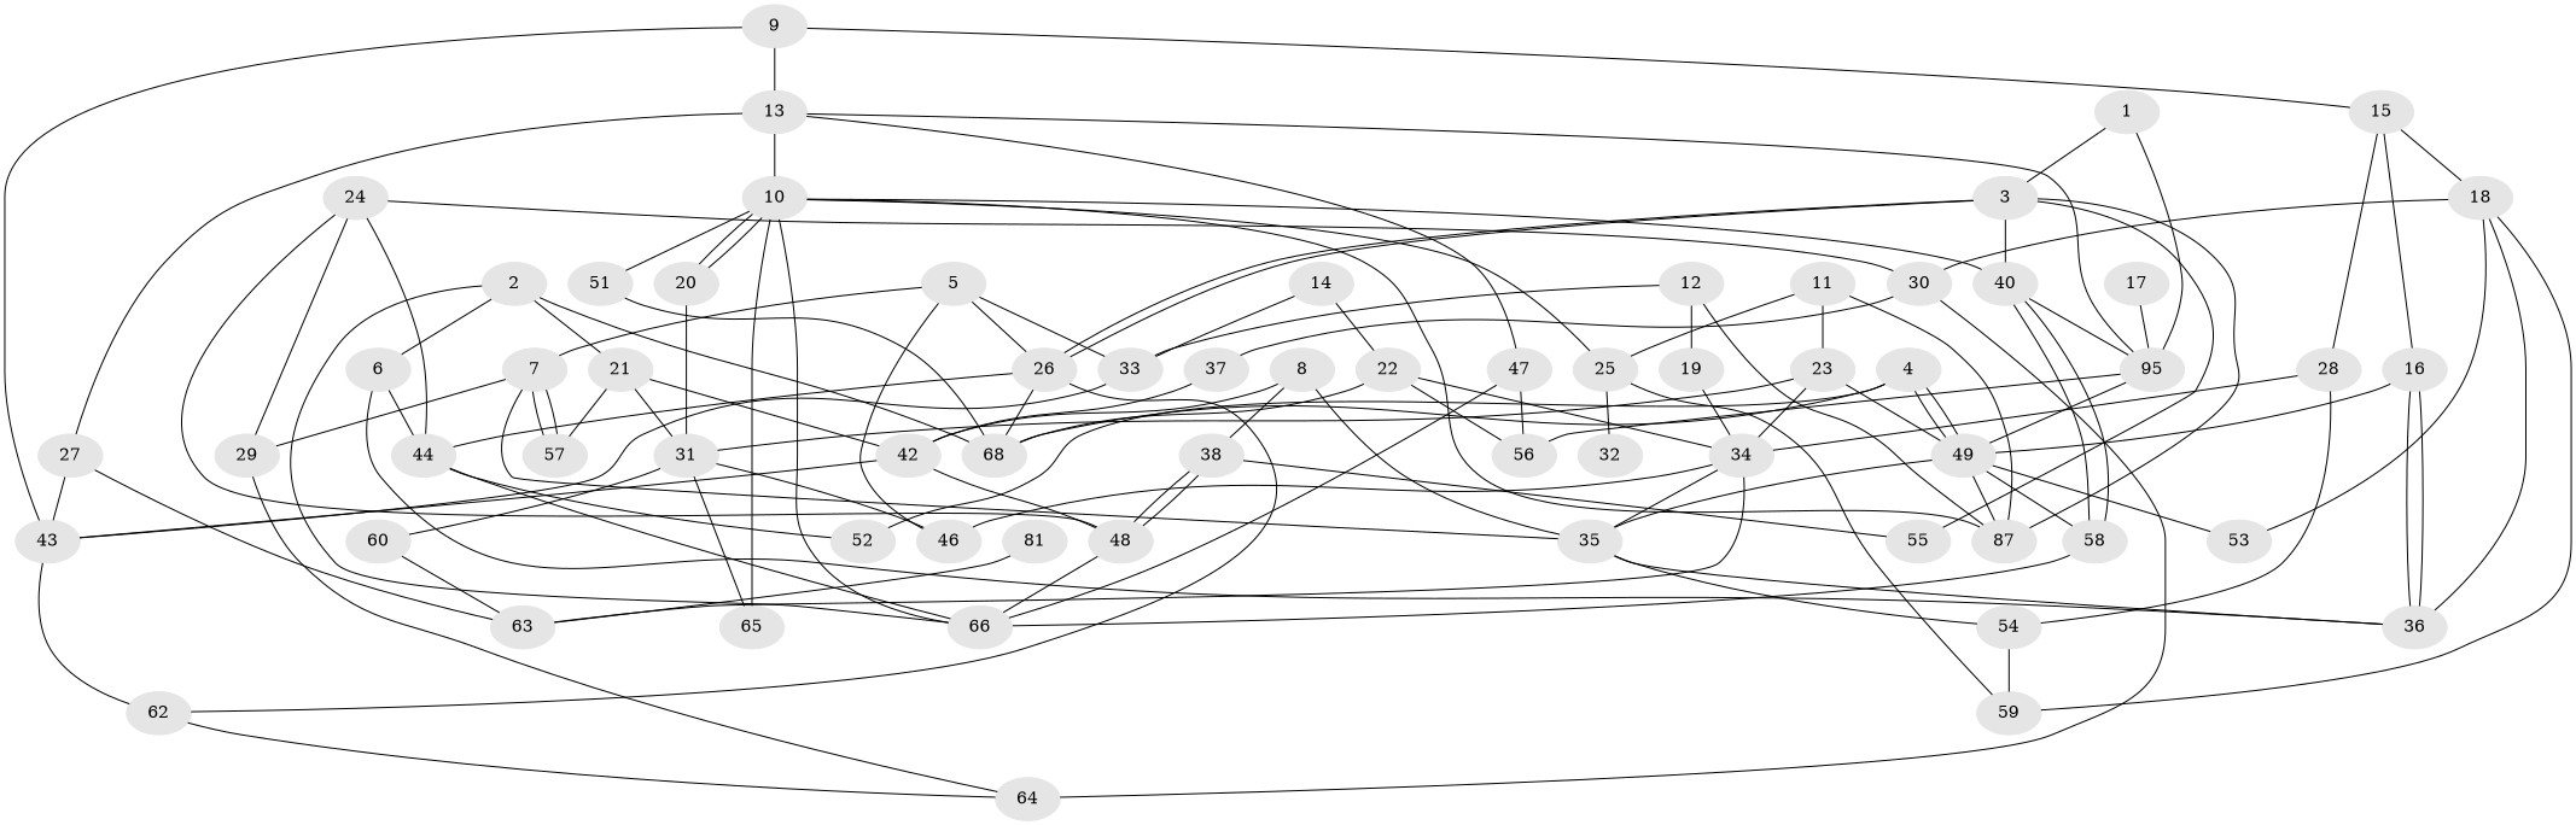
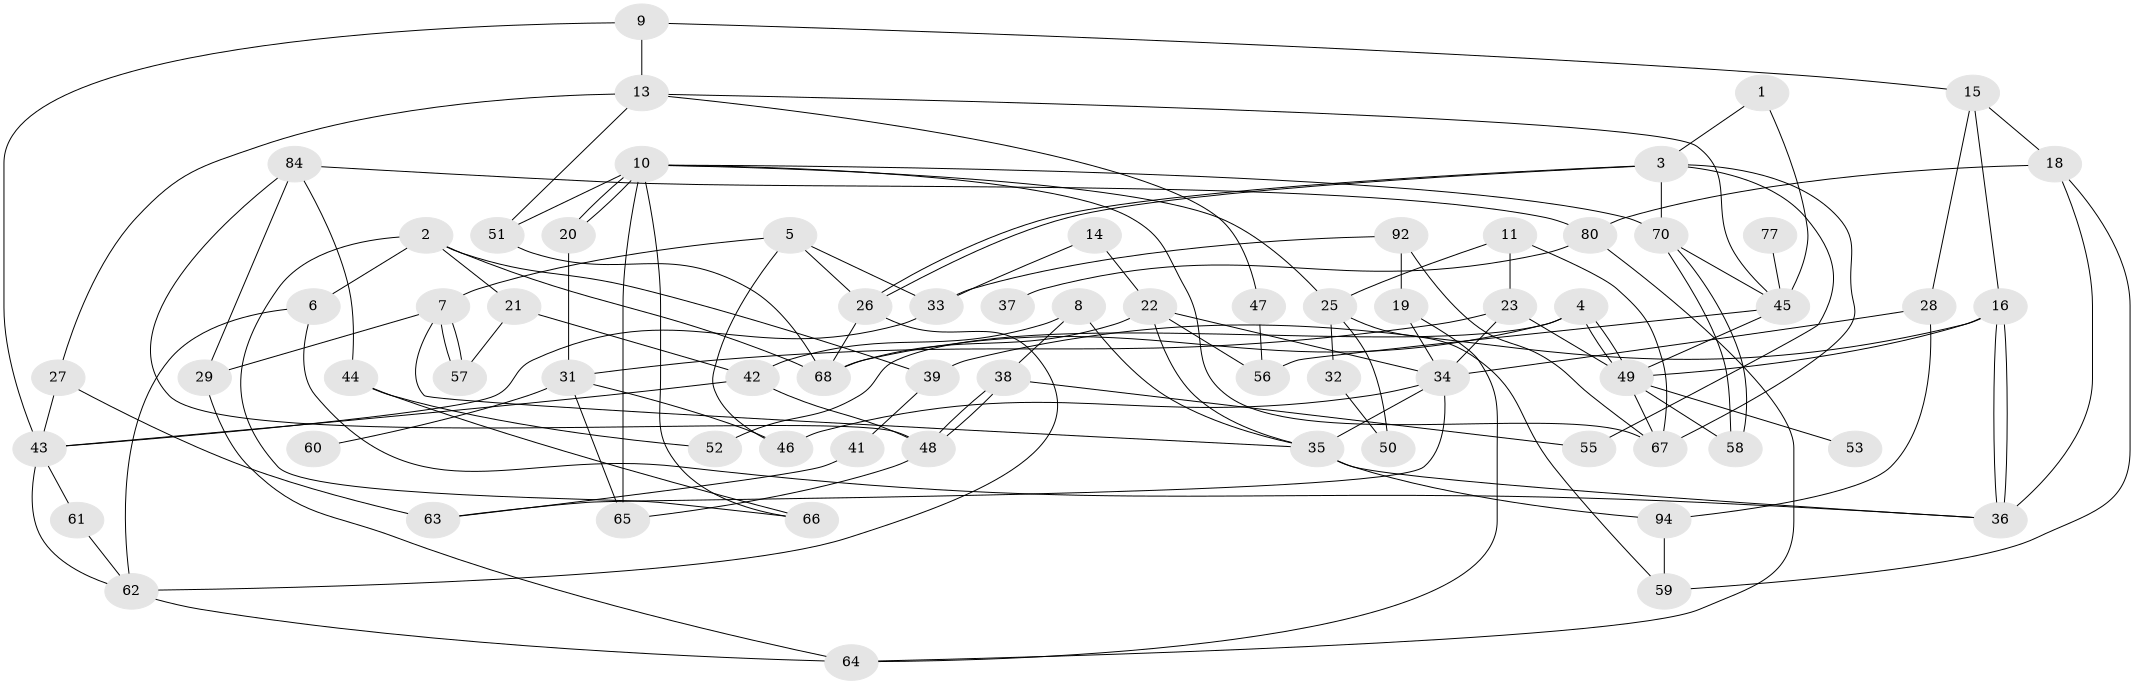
  graph {
    node [color=gray90 style=filled]
    1
    3
-   45 [label=95]
+   45
    26
-   40
+   40 [label=70]
    55
-   67 [label=87]
+   67
    49
    56
    2
    6
    21
+   39
    66
    68
    36
    62
    57
    42
    31
-   41 [label=81]
+   41
    44
    58
    4
    52
    53
    5
    7
    33
    46
    29
    35
    43
    64
-   54
+   54 [label=94]
    8
    38
    48
    9
    13
    15
    51
    27
    47
    16
    18
    28
+   61
    10
    20
    25
    65
    32
    59
+   50
    11
    23
    34
-   12
+   12 [label=92]
    19
    63
    14
    22
-   30
-   17
+   30 [label=80]
+   17 [label=77]
    37
    60
-   24
+   24 [label=84]
    1 -- 3
    1 -- 45
    3 -- 26
    3 -- 26
    3 -- 40
    3 -- 55
    3 -- 67
    45 -- 49
    45 -- 56
    26 -- 68
    26 -- 62
-   26 -- 44
    40 -- 45
    40 -- 58
    40 -- 58
    49 -- 67
    49 -- 58
    49 -- 53
    2 -- 6
    2 -- 21
+   2 -- 39
    2 -- 66
    2 -- 68
    6 -- 36
-   6 -- 44
+   6 -- 62
    21 -- 57
    21 -- 42
-   21 -- 31
+   39 -- 41
    62 -- 64
    42 -- 43
    42 -- 48
    31 -- 46
    31 -- 65
    31 -- 60
    41 -- 63
    44 -- 66
    44 -- 52
-   58 -- 66
    4 -- 49
    4 -- 49
    4 -- 68
    4 -- 52
    5 -- 26
    5 -- 7
    5 -- 33
    5 -- 46
    7 -- 57
    7 -- 57
    7 -- 29
    7 -- 35
    33 -- 43
    29 -- 64
    35 -- 36
    35 -- 54
    43 -- 62
+   43 -- 61
    54 -- 59
    8 -- 42
    8 -- 35
    8 -- 38
    38 -- 55
    38 -- 48
    38 -- 48
-   48 -- 66
+   48 -- 65
    9 -- 43
    9 -- 13
    9 -- 15
    13 -- 45
-   13 -- 10
+   13 -- 51
    13 -- 27
    13 -- 47
    15 -- 16
    15 -- 18
    15 -- 28
    51 -- 68
    27 -- 43
    27 -- 63
    47 -- 56
-   47 -- 66
    16 -- 49
+   16 -- 39
    16 -- 36
    16 -- 36
    18 -- 36
-   18 -- 53
    18 -- 59
    18 -- 30
    28 -- 54
    28 -- 34
+   61 -- 62
    10 -- 40
    10 -- 67
    10 -- 66
    10 -- 51
    10 -- 20
    10 -- 20
    10 -- 25
    10 -- 65
    20 -- 31
    25 -- 32
    25 -- 59
+   25 -- 50
+   32 -- 50
    11 -- 67
    11 -- 25
    11 -- 23
    23 -- 49
    23 -- 31
    23 -- 34
    34 -- 46
    34 -- 35
    34 -- 63
    12 -- 67
    12 -- 33
    12 -- 19
+   19 -- 64
    19 -- 34
    14 -- 33
    14 -- 22
    22 -- 56
    22 -- 68
-   49 -- 35
+   22 -- 35
    22 -- 34
    30 -- 64
    30 -- 37
    17 -- 45
-   37 -- 42
-   60 -- 63
    24 -- 44
    24 -- 29
    24 -- 48
    24 -- 30
  }
